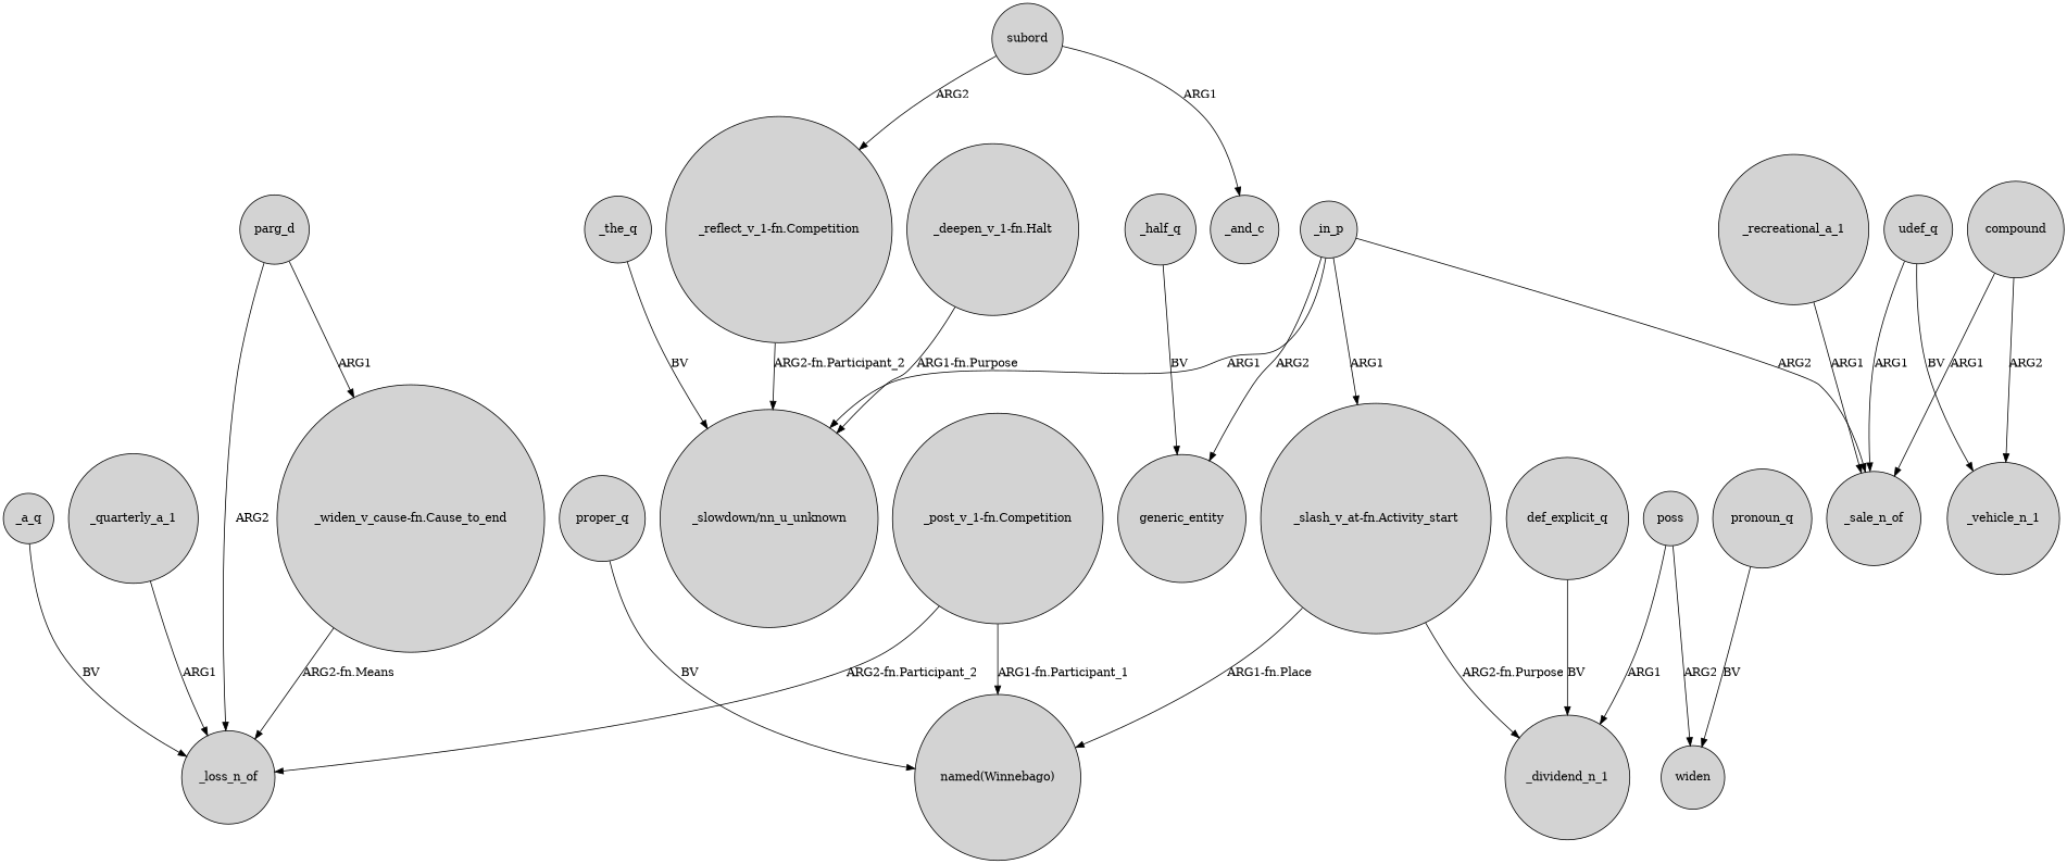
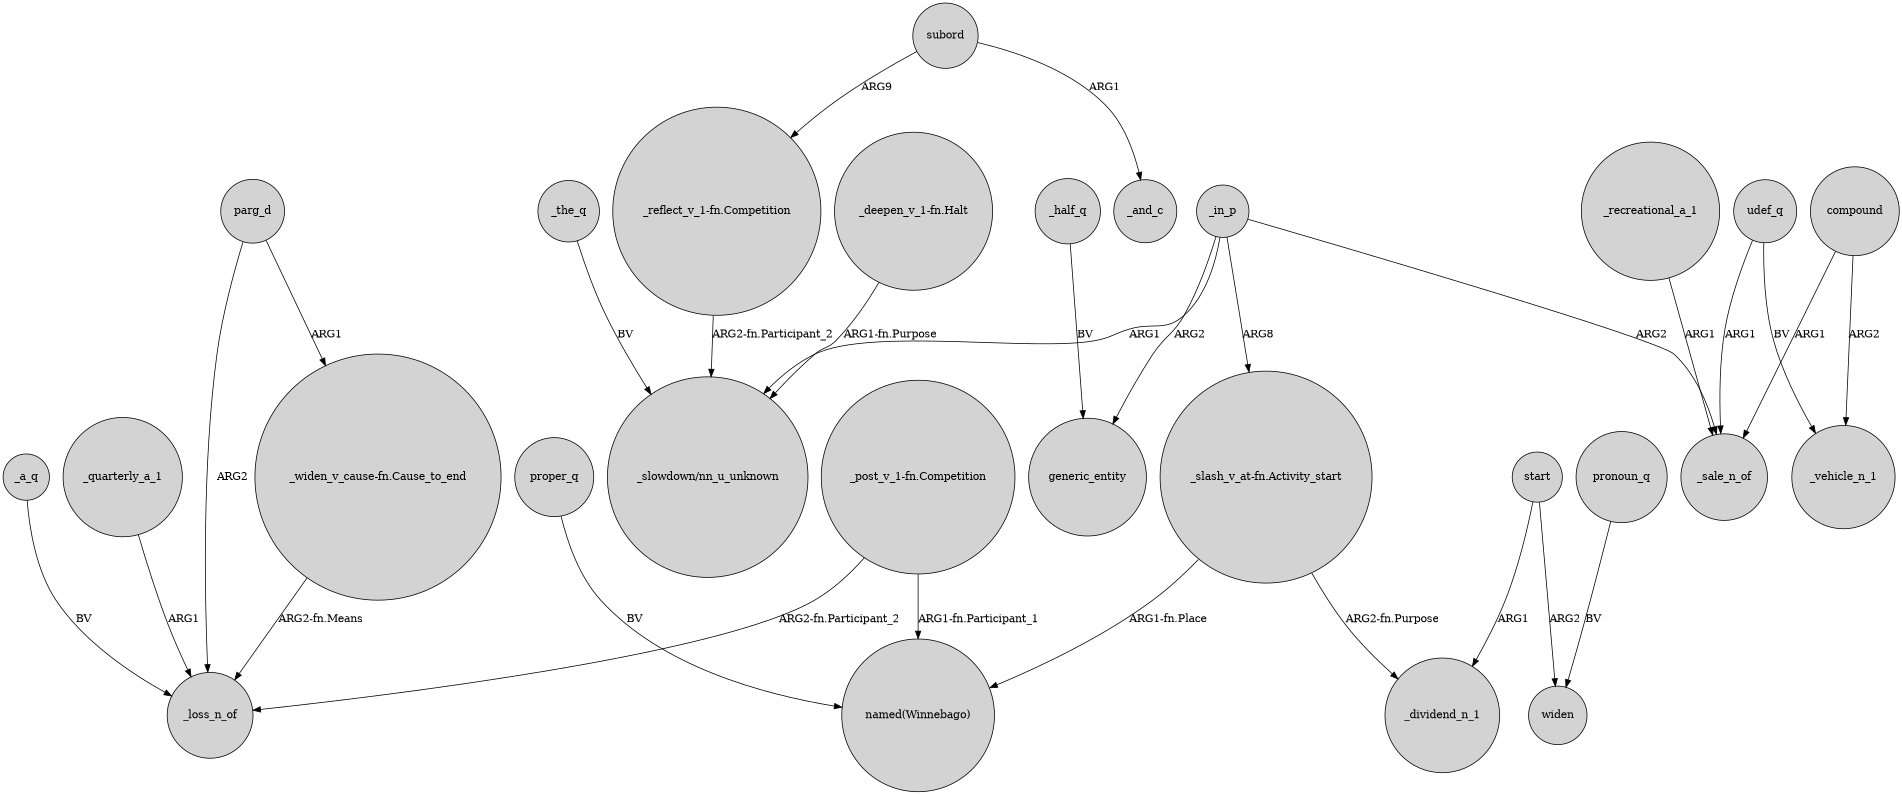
  digraph {
    node [shape=circle style=filled]
    parg_d
    "_widen_v_cause-fn.Cause_to_end"
    _loss_n_of
    _a_q
    _in_p
    "_slowdown/nn_u_unknown"
    _sale_n_of
    "_slash_v_at-fn.Activity_start"
    generic_entity
    _dividend_n_1
    "named(Winnebago)"
-   poss
+   poss [label=start]
    n13 [label=widen]
    _the_q
    "_post_v_1-fn.Competition"
-   def_explicit_q
    udef_q
    _vehicle_n_1
    proper_q
    pronoun_q
    _quarterly_a_1
    "_reflect_v_1-fn.Competition"
    _half_q
    compound
    subord
    _and_c
    "_deepen_v_1-fn.Halt"
    _recreational_a_1
    parg_d -> "_widen_v_cause-fn.Cause_to_end" [label=ARG1]
    parg_d -> _loss_n_of [label=ARG2]
    "_widen_v_cause-fn.Cause_to_end" -> _loss_n_of [label="ARG2-fn.Means"]
    _a_q -> _loss_n_of [label=BV]
    _in_p -> "_slowdown/nn_u_unknown" [label=ARG1]
    _in_p -> _sale_n_of [label=ARG2]
-   _in_p -> "_slash_v_at-fn.Activity_start" [label=ARG1]
+   _in_p -> "_slash_v_at-fn.Activity_start" [label=ARG8]
    _in_p -> generic_entity [label=ARG2]
    "_slash_v_at-fn.Activity_start" -> _dividend_n_1 [label="ARG2-fn.Purpose"]
    "_slash_v_at-fn.Activity_start" -> "named(Winnebago)" [label="ARG1-fn.Place"]
    poss -> _dividend_n_1 [label=ARG1]
    poss -> n13 [label=ARG2]
    _the_q -> "_slowdown/nn_u_unknown" [label=BV]
    "_post_v_1-fn.Competition" -> _loss_n_of [label="ARG2-fn.Participant_2"]
    "_post_v_1-fn.Competition" -> "named(Winnebago)" [label="ARG1-fn.Participant_1"]
-   def_explicit_q -> _dividend_n_1 [label=BV]
    udef_q -> _sale_n_of [label=ARG1]
    udef_q -> _vehicle_n_1 [label=BV]
    proper_q -> "named(Winnebago)" [label=BV]
    pronoun_q -> n13 [label=BV]
    _quarterly_a_1 -> _loss_n_of [label=ARG1]
    "_reflect_v_1-fn.Competition" -> "_slowdown/nn_u_unknown" [label="ARG2-fn.Participant_2"]
    _half_q -> generic_entity [label=BV]
    compound -> _sale_n_of [label=ARG1]
    compound -> _vehicle_n_1 [label=ARG2]
-   subord -> "_reflect_v_1-fn.Competition" [label=ARG2]
+   subord -> "_reflect_v_1-fn.Competition" [label=ARG9]
    subord -> _and_c [label=ARG1]
    "_deepen_v_1-fn.Halt" -> "_slowdown/nn_u_unknown" [label="ARG1-fn.Purpose"]
    _recreational_a_1 -> _sale_n_of [label=ARG1]
  }
